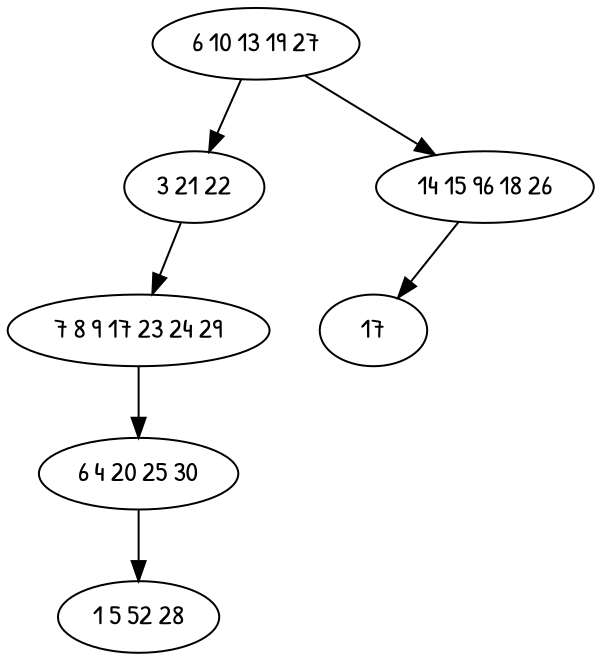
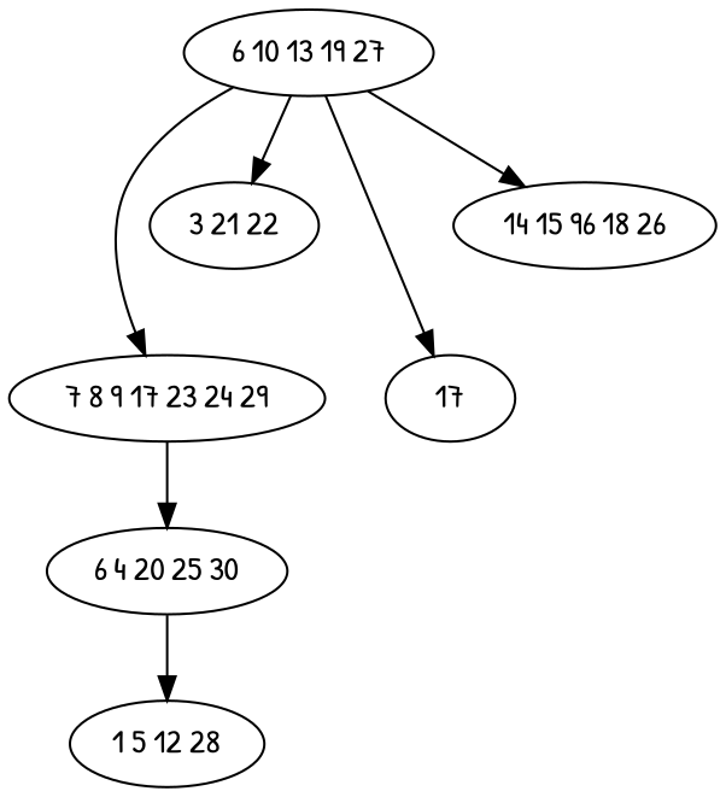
  digraph {
    fontname="Patrick Hand"
    node [fontname="Patrick Hand"]
    edge [fontname="Patrick Hand"]
    n1 [label="6 10 13 19 27"]
    n2 [label="7 8 9 17 23 24 29"]
    n3 [label=17]
    n4 [label="3 21 22"]
    n5 [label="14 15 96 18 26"]
    n6 [label="6 4 20 25 30"]
-   n7 [label="1 5 52 28"]
-   n4 -> n2
-   n5 -> n3
+   n7 [label="1 5 12 28"]
+   n1 -> n2
+   n1 -> n3
    n1 -> n4
    n1 -> n5
    n2 -> n6
    n6 -> n7
  }
